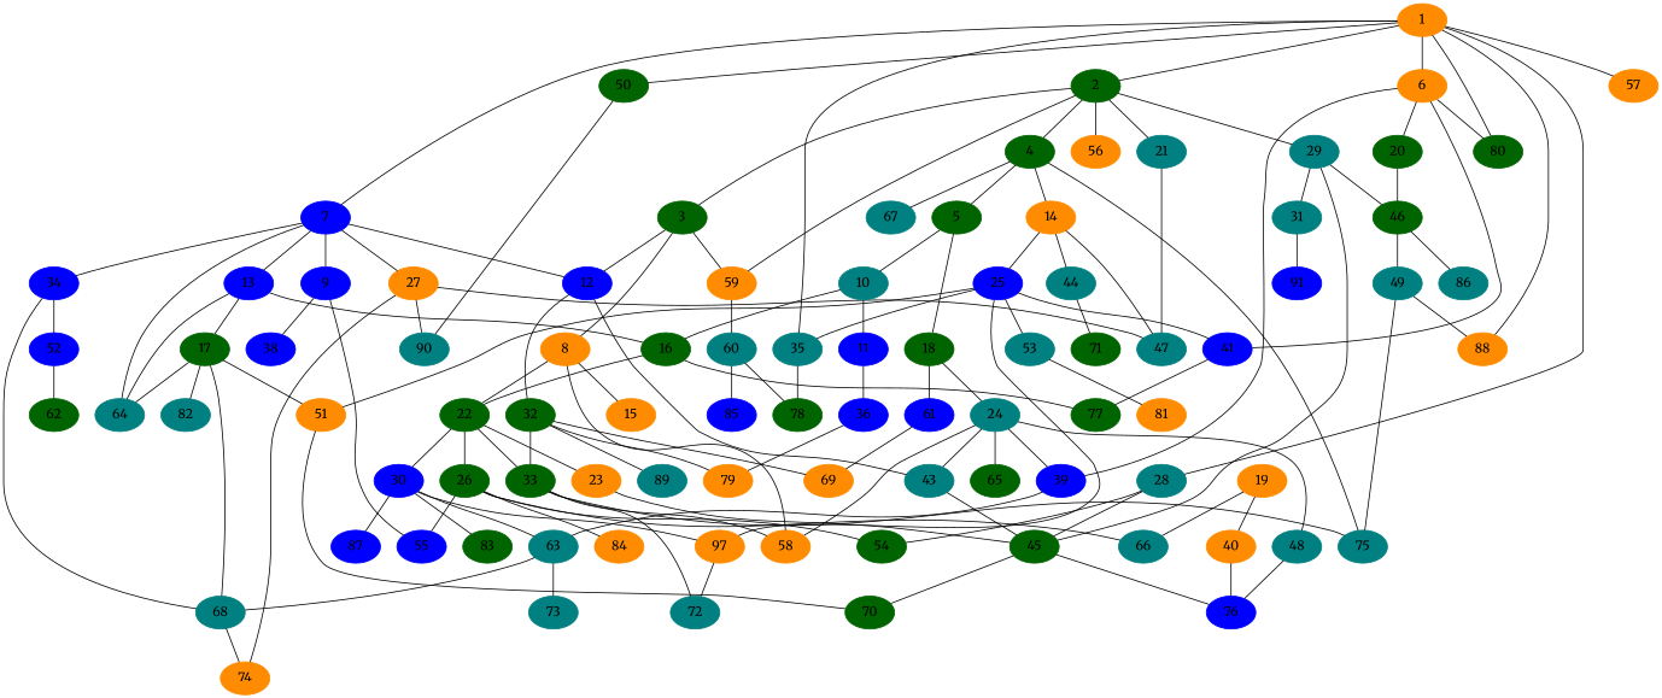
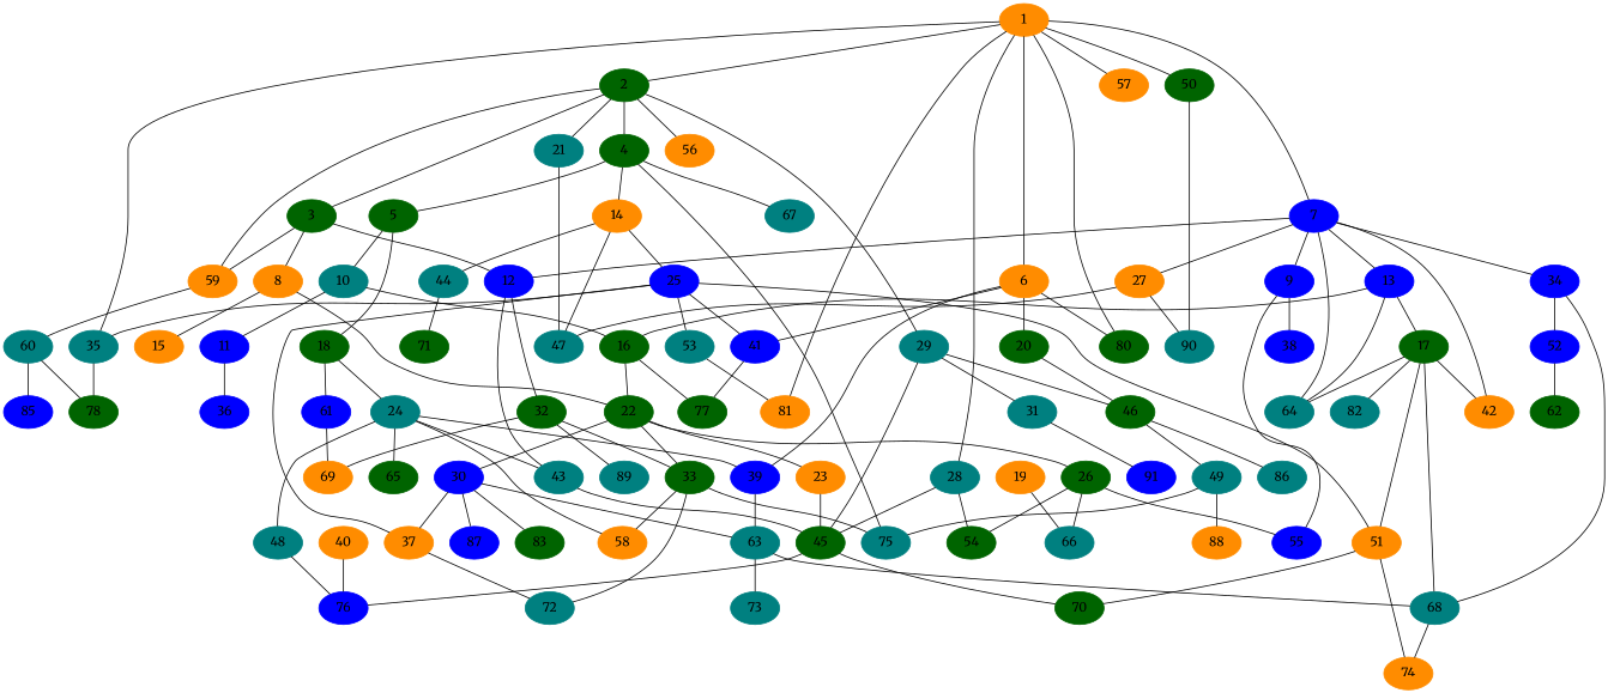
  graph {
    fontname=Merriweather
    node [color=teal fontname=Merriweather style=filled]
    edge [fontname=Merriweather]
    1 [color=darkorange]
    2 [color=darkgreen]
    6 [color=darkorange]
    7 [color=blue]
    28
    35
    50 [color=darkgreen]
    57 [color=darkorange]
    80 [color=darkgreen]
    81 [color=darkorange]
    3 [color=darkgreen]
    4 [color=darkgreen]
    21
    29
    56 [color=darkorange]
    59 [color=darkorange]
    20 [color=darkgreen]
    39 [color=blue]
    41 [color=blue]
    12 [color=blue]
    9 [color=blue]
    13 [color=blue]
    27 [color=darkorange]
    34 [color=blue]
+   42 [color=darkorange]
    64
    19 [color=darkorange]
    40 [color=darkorange]
    66
    45 [color=darkgreen]
    54 [color=darkgreen]
    78 [color=darkgreen]
    90
    8 [color=darkorange]
    5 [color=darkgreen]
    14 [color=darkorange]
    67
    75
    47
    46 [color=darkgreen]
    31
    60
    15 [color=darkorange]
    22 [color=darkgreen]
    58 [color=darkorange]
    32 [color=darkgreen]
    43
    10
    18 [color=darkgreen]
    25 [color=blue]
    44
    11 [color=blue]
    16 [color=darkgreen]
    24
    61 [color=blue]
    63
    77 [color=darkgreen]
    38 [color=blue]
    55 [color=blue]
    17 [color=darkgreen]
    74 [color=darkorange]
    68
    52 [color=blue]
    23 [color=darkorange]
    26 [color=darkgreen]
    30 [color=blue]
    33 [color=darkgreen]
    36 [color=blue]
-   79 [color=darkorange]
    69 [color=darkorange]
    89
    51 [color=darkorange]
    82
-   37 [color=darkorange label=97]
+   37 [color=darkorange]
    53
    71 [color=darkgreen]
    70 [color=darkgreen]
    48
    65 [color=darkgreen]
    76 [color=blue]
    49
    86
-   84 [color=darkorange]
    83 [color=darkgreen]
    87 [color=blue]
    72
    91 [color=blue]
    73
    62 [color=darkgreen]
    88 [color=darkorange]
    85 [color=blue]
    1 -- 2
    1 -- 6
    1 -- 7
    1 -- 28
    1 -- 35
    1 -- 50
    1 -- 57
    1 -- 80
-   1 -- 88
+   1 -- 81
    2 -- 3
    2 -- 4
    2 -- 21
    2 -- 29
    2 -- 56
    2 -- 59
    6 -- 80
    6 -- 20
    6 -- 39
    6 -- 41
    7 -- 12
    7 -- 9
    7 -- 13
    7 -- 27
    7 -- 34
+   7 -- 42
    7 -- 64
    28 -- 45
    28 -- 54
    35 -- 78
    50 -- 90
    3 -- 59
    3 -- 12
    3 -- 8
    4 -- 5
    4 -- 14
    4 -- 67
    4 -- 75
    21 -- 47
    29 -- 45
    29 -- 46
    29 -- 31
    59 -- 60
    20 -- 46
    39 -- 63
    41 -- 77
    12 -- 32
    12 -- 43
    9 -- 38
    9 -- 55
    13 -- 64
    13 -- 16
    13 -- 17
    27 -- 90
    27 -- 47
-   27 -- 74
+   51 -- 74
    34 -- 68
    34 -- 52
-   19 -- 40
    19 -- 66
    40 -- 76
    45 -- 70
    45 -- 76
    8 -- 15
    8 -- 22
-   8 -- 58
    5 -- 10
    5 -- 18
    14 -- 47
    14 -- 25
    14 -- 44
    46 -- 49
    46 -- 86
    31 -- 91
    60 -- 78
    60 -- 85
    22 -- 23
    22 -- 26
    22 -- 30
    22 -- 33
    32 -- 33
-   32 -- 79
    32 -- 69
    32 -- 89
    43 -- 45
    10 -- 11
    10 -- 16
    18 -- 24
    18 -- 61
    25 -- 35
    25 -- 41
    25 -- 51
    25 -- 37
    25 -- 53
    44 -- 71
    11 -- 36
    16 -- 22
    16 -- 77
    24 -- 39
    24 -- 58
    24 -- 43
    24 -- 48
    24 -- 65
    61 -- 69
    63 -- 68
    63 -- 73
+   17 -- 42
    17 -- 64
    17 -- 68
    17 -- 51
    17 -- 82
    68 -- 74
    52 -- 62
    23 -- 45
    26 -- 66
    26 -- 54
    26 -- 55
-   26 -- 84
    30 -- 63
    30 -- 37
    30 -- 83
    30 -- 87
    33 -- 75
    33 -- 58
    33 -- 72
-   36 -- 79
    51 -- 70
    37 -- 72
    53 -- 81
    48 -- 76
    49 -- 75
    49 -- 88
  }
